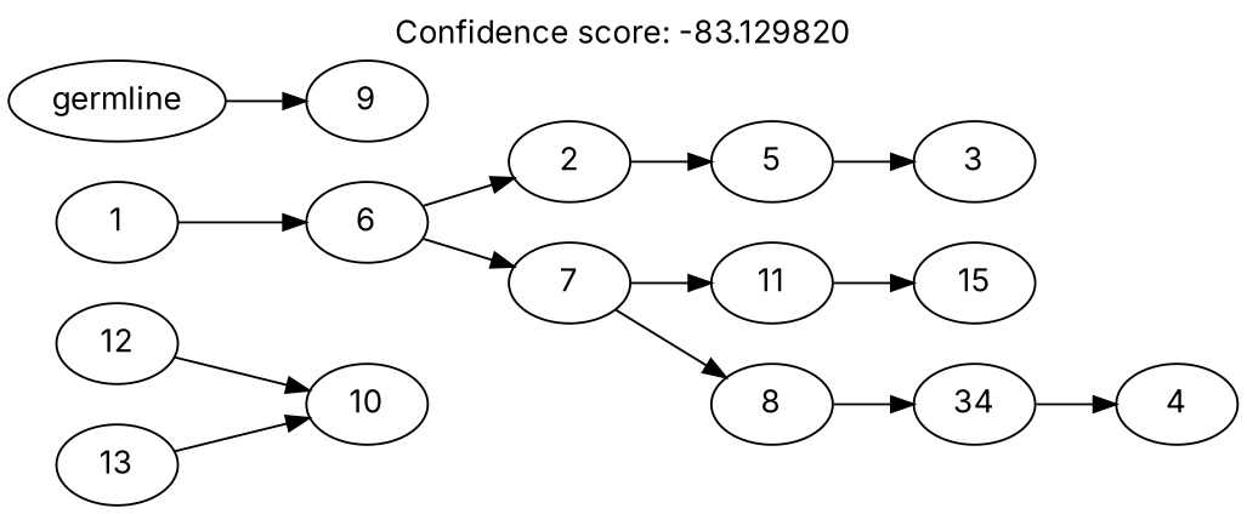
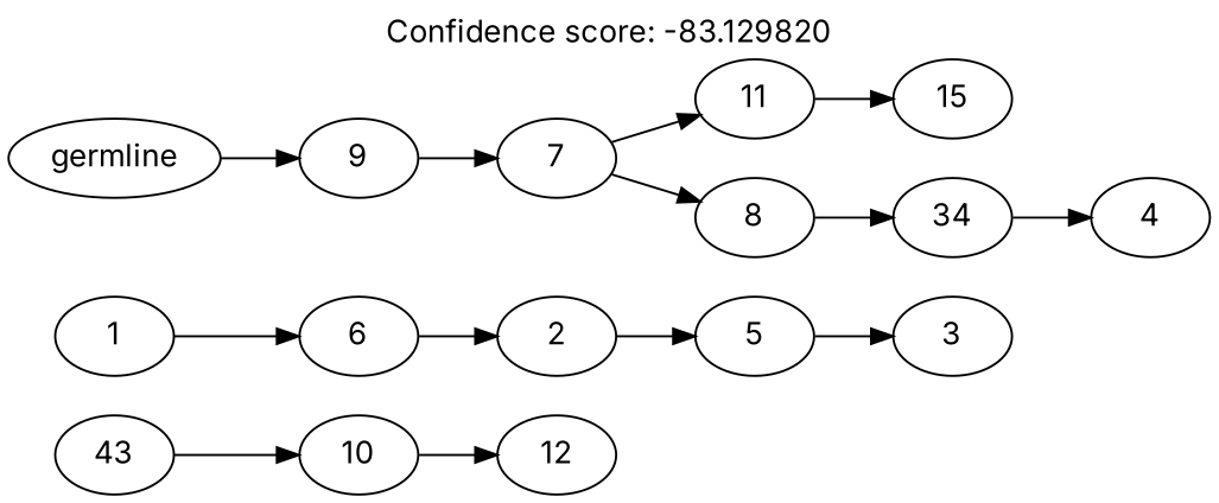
  digraph {
    fontname=Inter
    label="Confidence score: -83.129820"
    labelloc=t
    rankdir=LR
    node [fontname=Inter]
    edge [fontname=Inter]
    n1 [label=10]
    n2 [label=12]
-   n3 [label=13]
+   n3 [label=43]
    n4 [label=5]
    n5 [label=3]
    n6 [label=2]
    n7 [label=6]
    n8 [label=1]
    n9 [label=15]
    n10 [label=11]
    n11 [label=34]
    n12 [label=4]
    n13 [label=8]
    n14 [label=7]
    n15 [label=9]
    n16 [label=germline]
-   n2 -> n1
+   n1 -> n2
    n3 -> n1
    n4 -> n5
    n6 -> n4
    n7 -> n6
    n8 -> n7
    n10 -> n9
    n11 -> n12
    n13 -> n11
    n14 -> n10
    n14 -> n13
-   n7 -> n14
+   n15 -> n14
    n16 -> n15
  }
